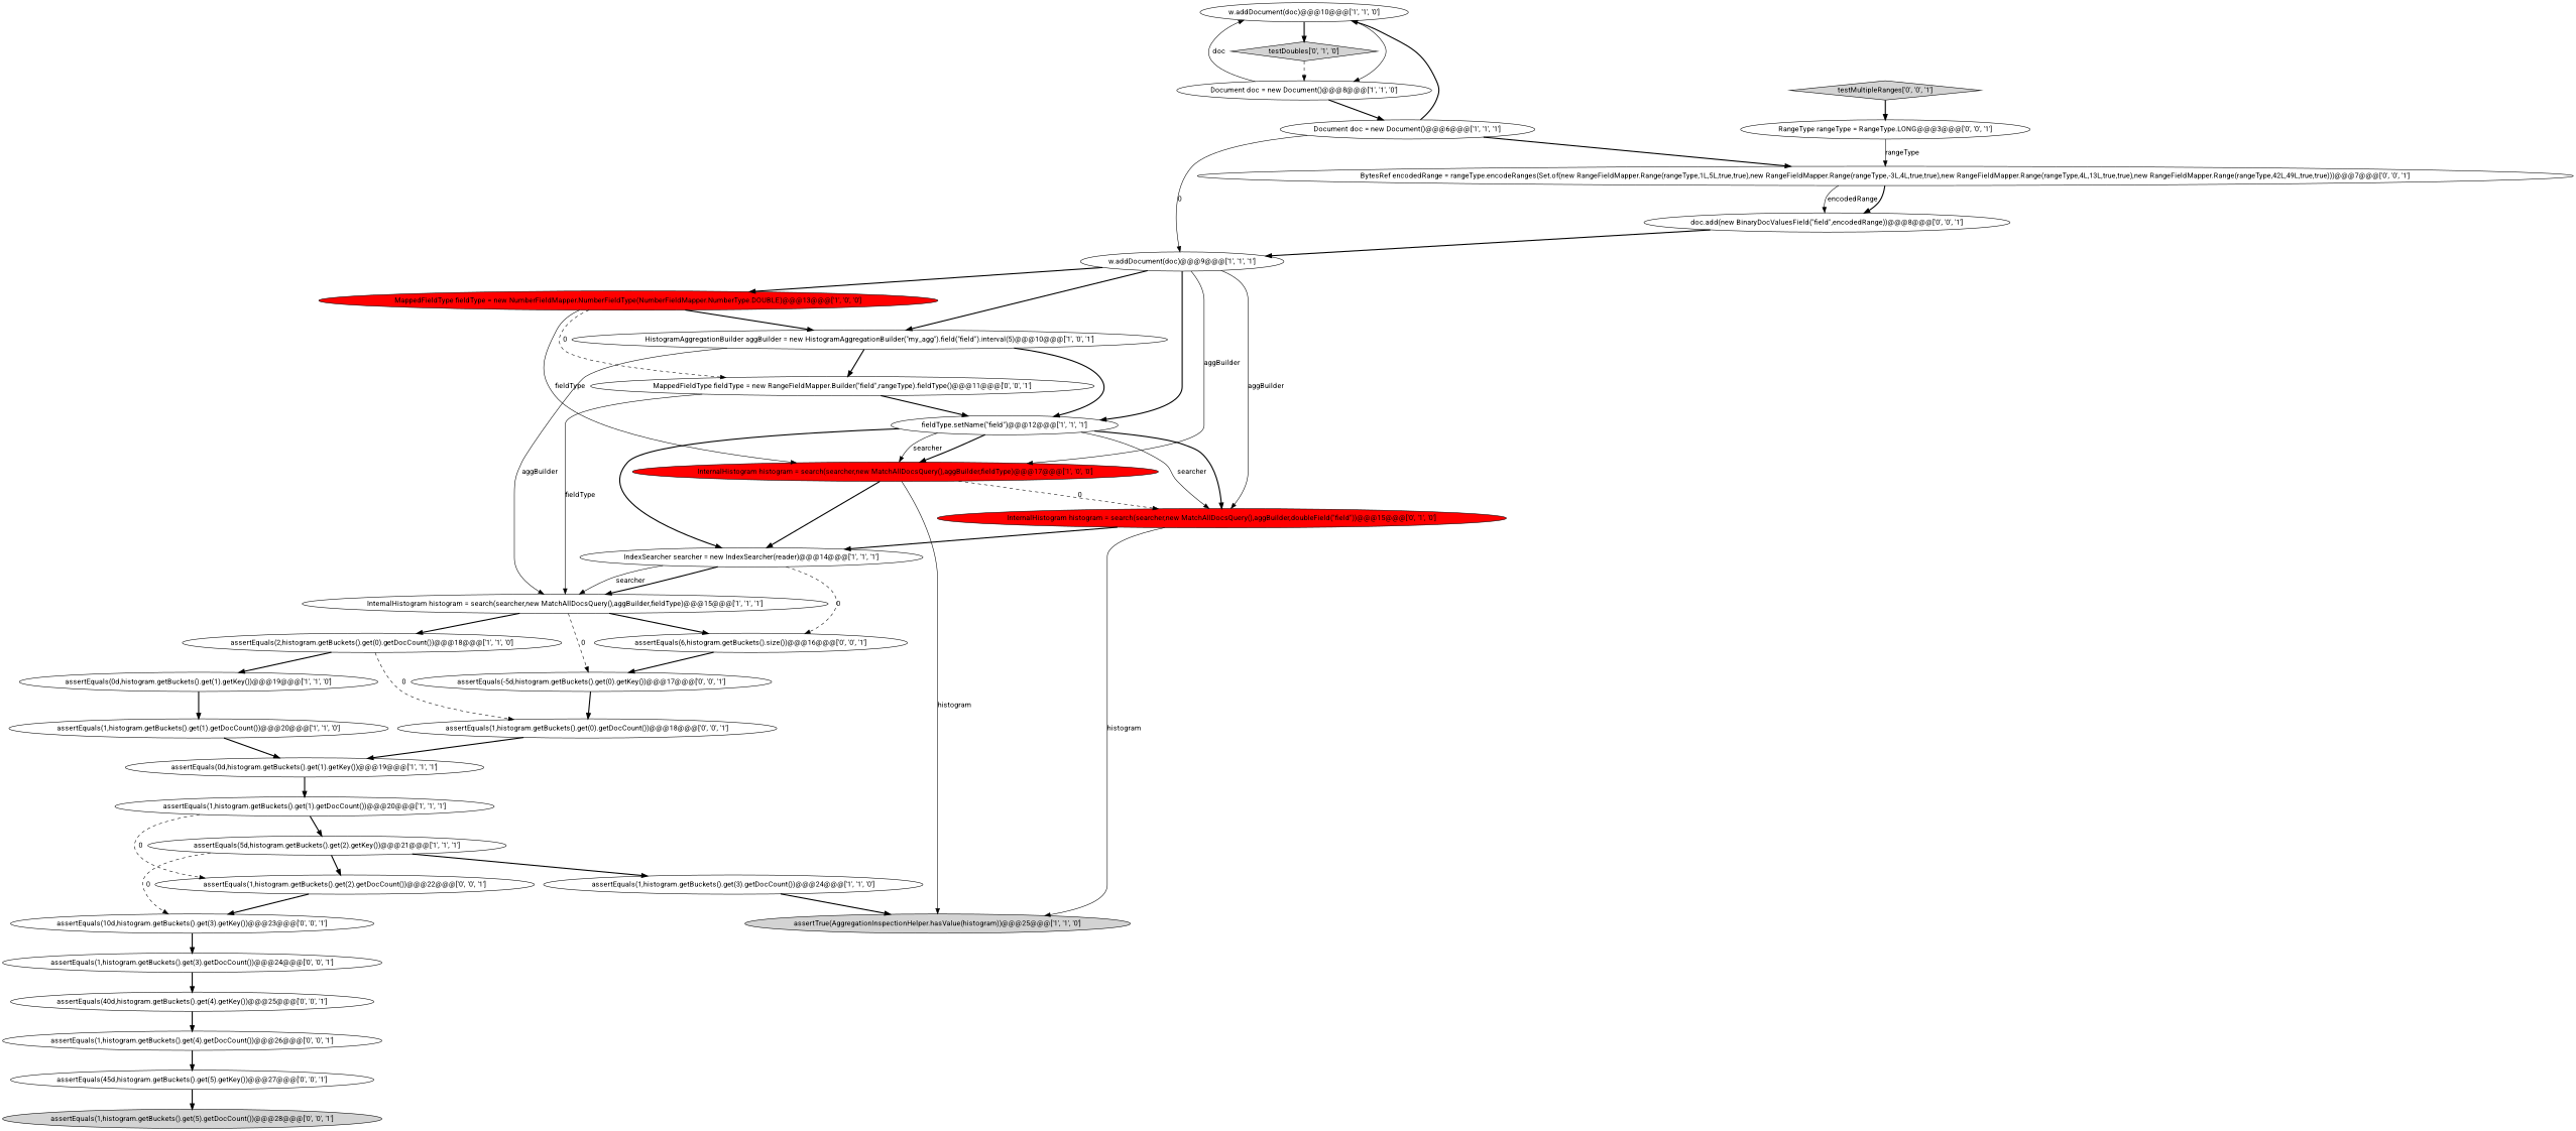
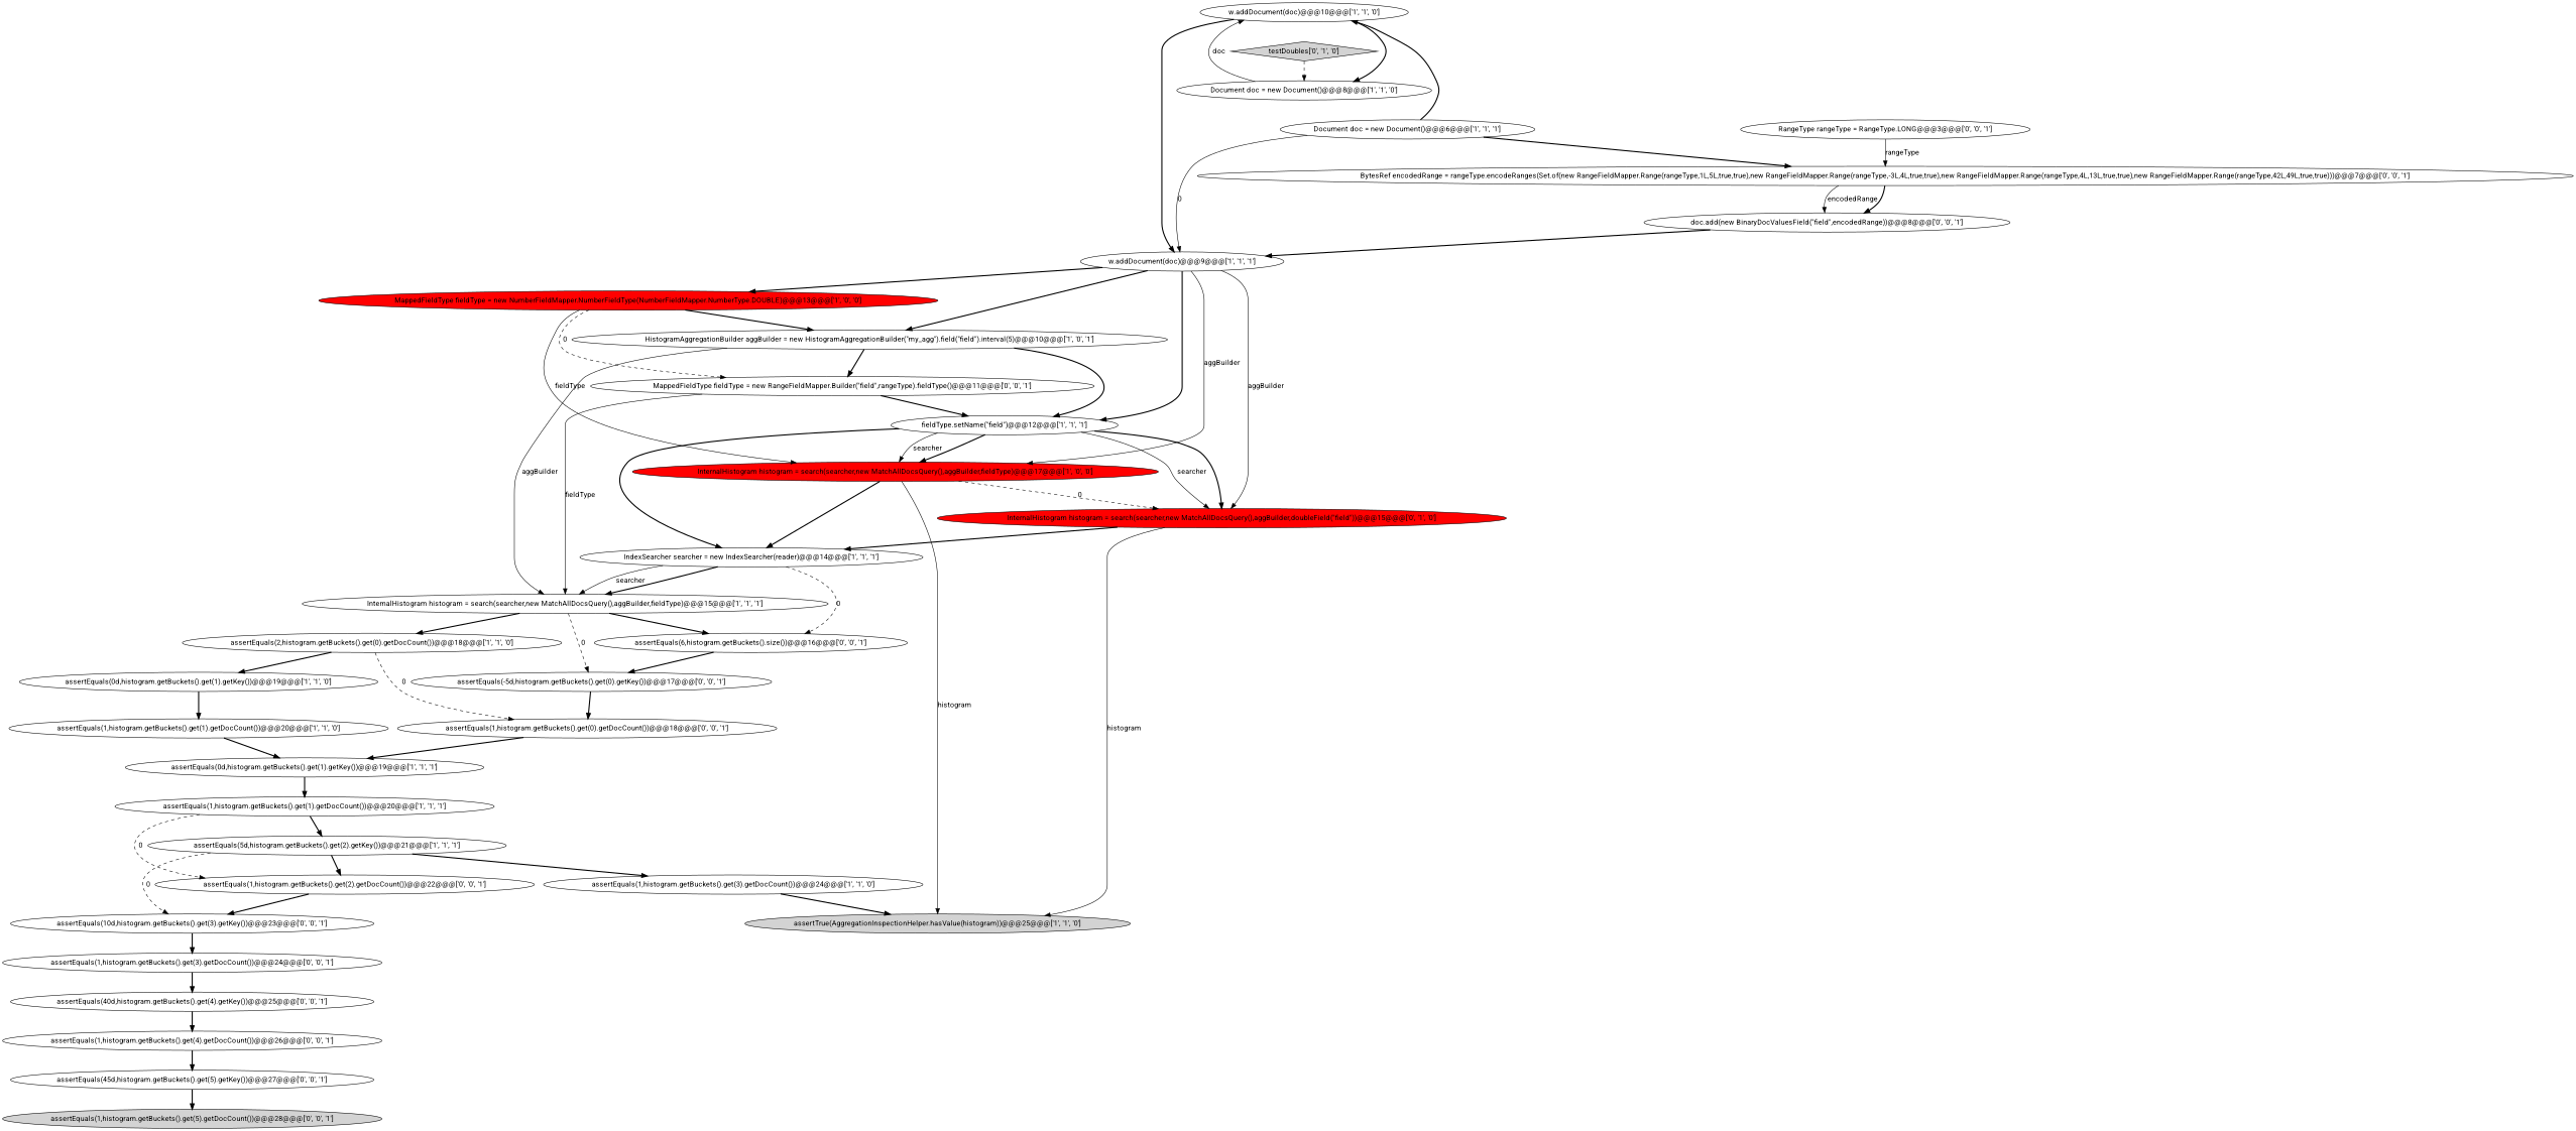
  digraph {
    fontname=Roboto
    node [fillcolor=white fontname=Roboto shape=ellipse style=filled]
    edge [fontname=Roboto style=bold]
    n1 [label="fieldType.setName(\"field\")@@@12@@@['1', '1', '1']"]
    n2 [label="IndexSearcher searcher = new IndexSearcher(reader)@@@14@@@['1', '1', '1']"]
    n3 [fillcolor=red label="InternalHistogram histogram = search(searcher,new MatchAllDocsQuery(),aggBuilder,doubleField(\"field\"))@@@15@@@['0', '1', '0']"]
    n4 [fillcolor=red label="InternalHistogram histogram = search(searcher,new MatchAllDocsQuery(),aggBuilder,fieldType)@@@17@@@['1', '0', '0']"]
    n5 [label="assertEquals(6,histogram.getBuckets().size())@@@16@@@['0', '0', '1']"]
    n6 [label="InternalHistogram histogram = search(searcher,new MatchAllDocsQuery(),aggBuilder,fieldType)@@@15@@@['1', '1', '1']"]
    n7 [fillcolor=lightgray label="assertTrue(AggregationInspectionHelper.hasValue(histogram))@@@25@@@['1', '1', '0']"]
-   n8 [fillcolor=lightgray label="testMultipleRanges['0', '0', '1']" shape=diamond]
    n9 [label="RangeType rangeType = RangeType.LONG@@@3@@@['0', '0', '1']"]
    n10 [label="BytesRef encodedRange = rangeType.encodeRanges(Set.of(new RangeFieldMapper.Range(rangeType,1L,5L,true,true),new RangeFieldMapper.Range(rangeType,-3L,4L,true,true),new RangeFieldMapper.Range(rangeType,4L,13L,true,true),new RangeFieldMapper.Range(rangeType,42L,49L,true,true)))@@@7@@@['0', '0', '1']"]
    n11 [label="assertEquals(-5d,histogram.getBuckets().get(0).getKey())@@@17@@@['0', '0', '1']"]
    n12 [label="assertEquals(1,histogram.getBuckets().get(0).getDocCount())@@@18@@@['0', '0', '1']"]
    n13 [label="assertEquals(2,histogram.getBuckets().get(0).getDocCount())@@@18@@@['1', '1', '0']"]
    n14 [label="assertEquals(1,histogram.getBuckets().get(2).getDocCount())@@@22@@@['0', '0', '1']"]
    n15 [label="assertEquals(10d,histogram.getBuckets().get(3).getKey())@@@23@@@['0', '0', '1']"]
    n16 [label="assertEquals(1,histogram.getBuckets().get(3).getDocCount())@@@24@@@['0', '0', '1']"]
    n17 [label="assertEquals(40d,histogram.getBuckets().get(4).getKey())@@@25@@@['0', '0', '1']"]
    n18 [label="assertEquals(1,histogram.getBuckets().get(4).getDocCount())@@@26@@@['0', '0', '1']"]
    n19 [label="assertEquals(45d,histogram.getBuckets().get(5).getKey())@@@27@@@['0', '0', '1']"]
    n20 [fillcolor=lightgray label="assertEquals(1,histogram.getBuckets().get(5).getDocCount())@@@28@@@['0', '0', '1']"]
    n21 [label="Document doc = new Document()@@@8@@@['1', '1', '0']"]
    n22 [label="w.addDocument(doc)@@@10@@@['1', '1', '0']"]
    n23 [label="Document doc = new Document()@@@6@@@['1', '1', '1']"]
    n24 [label="w.addDocument(doc)@@@9@@@['1', '1', '1']"]
    n25 [label="doc.add(new BinaryDocValuesField(\"field\",encodedRange))@@@8@@@['0', '0', '1']"]
    n26 [label="HistogramAggregationBuilder aggBuilder = new HistogramAggregationBuilder(\"my_agg\").field(\"field\").interval(5)@@@10@@@['1', '0', '1']"]
    n27 [fillcolor=red label="MappedFieldType fieldType = new NumberFieldMapper.NumberFieldType(NumberFieldMapper.NumberType.DOUBLE)@@@13@@@['1', '0', '0']"]
    n28 [label="assertEquals(0d,histogram.getBuckets().get(1).getKey())@@@19@@@['1', '1', '0']"]
    n29 [label="MappedFieldType fieldType = new RangeFieldMapper.Builder(\"field\",rangeType).fieldType()@@@11@@@['0', '0', '1']"]
    n30 [label="assertEquals(0d,histogram.getBuckets().get(1).getKey())@@@19@@@['1', '1', '1']"]
    n31 [label="assertEquals(1,histogram.getBuckets().get(1).getDocCount())@@@20@@@['1', '1', '1']"]
    n32 [label="assertEquals(1,histogram.getBuckets().get(1).getDocCount())@@@20@@@['1', '1', '0']"]
    n33 [fillcolor=lightgray label="testDoubles['0', '1', '0']" shape=diamond]
    n34 [label="assertEquals(5d,histogram.getBuckets().get(2).getKey())@@@21@@@['1', '1', '1']"]
    n35 [label="assertEquals(1,histogram.getBuckets().get(3).getDocCount())@@@24@@@['1', '1', '0']"]
    n1 -> n2
    n1 -> n3
    n1 -> n3 [label=searcher style=solid]
    n1 -> n4
    n1 -> n4 [label=searcher style=solid]
    n2 -> n5 [label=0 style=dashed]
    n2 -> n6
    n2 -> n6 [label=searcher style=solid]
    n3 -> n2
    n3 -> n7 [label=histogram style=solid]
    n4 -> n2
    n4 -> n3 [label=0 style=dashed]
    n4 -> n7 [label=histogram style=solid]
    n5 -> n11
    n6 -> n5
    n6 -> n11 [label=0 style=dashed]
    n6 -> n13
-   n8 -> n9
    n9 -> n10 [label=rangeType style=solid]
    n10 -> n25 [label=encodedRange style=solid]
    n10 -> n25
    n11 -> n12
    n12 -> n30
    n13 -> n12 [label=0 style=dashed]
    n13 -> n28
    n14 -> n15
    n15 -> n16
    n16 -> n17
    n17 -> n18
    n18 -> n19
    n19 -> n20
    n21 -> n22 [label=doc style=solid]
-   n21 -> n23
-   n22 -> n21 [style=solid]
-   n22 -> n33
+   n22 -> n21
+   n22 -> n24
    n23 -> n10
    n23 -> n22
    n23 -> n24 [label=0 style=solid]
    n24 -> n1
    n24 -> n3 [label=aggBuilder style=solid]
    n24 -> n4 [label=aggBuilder style=solid]
    n24 -> n26
    n24 -> n27
    n25 -> n24
    n26 -> n1
    n26 -> n6 [label=aggBuilder style=solid]
    n26 -> n29
    n27 -> n4 [label=fieldType style=solid]
    n27 -> n26
    n27 -> n29 [label=0 style=dashed]
    n28 -> n32
    n29 -> n1
    n29 -> n6 [label=fieldType style=solid]
    n30 -> n31
    n31 -> n14 [label=0 style=dashed]
    n31 -> n34
    n32 -> n30
    n33 -> n21 [style=dashed]
    n34 -> n14
    n34 -> n15 [label=0 style=dashed]
    n34 -> n35
    n35 -> n7
  }
